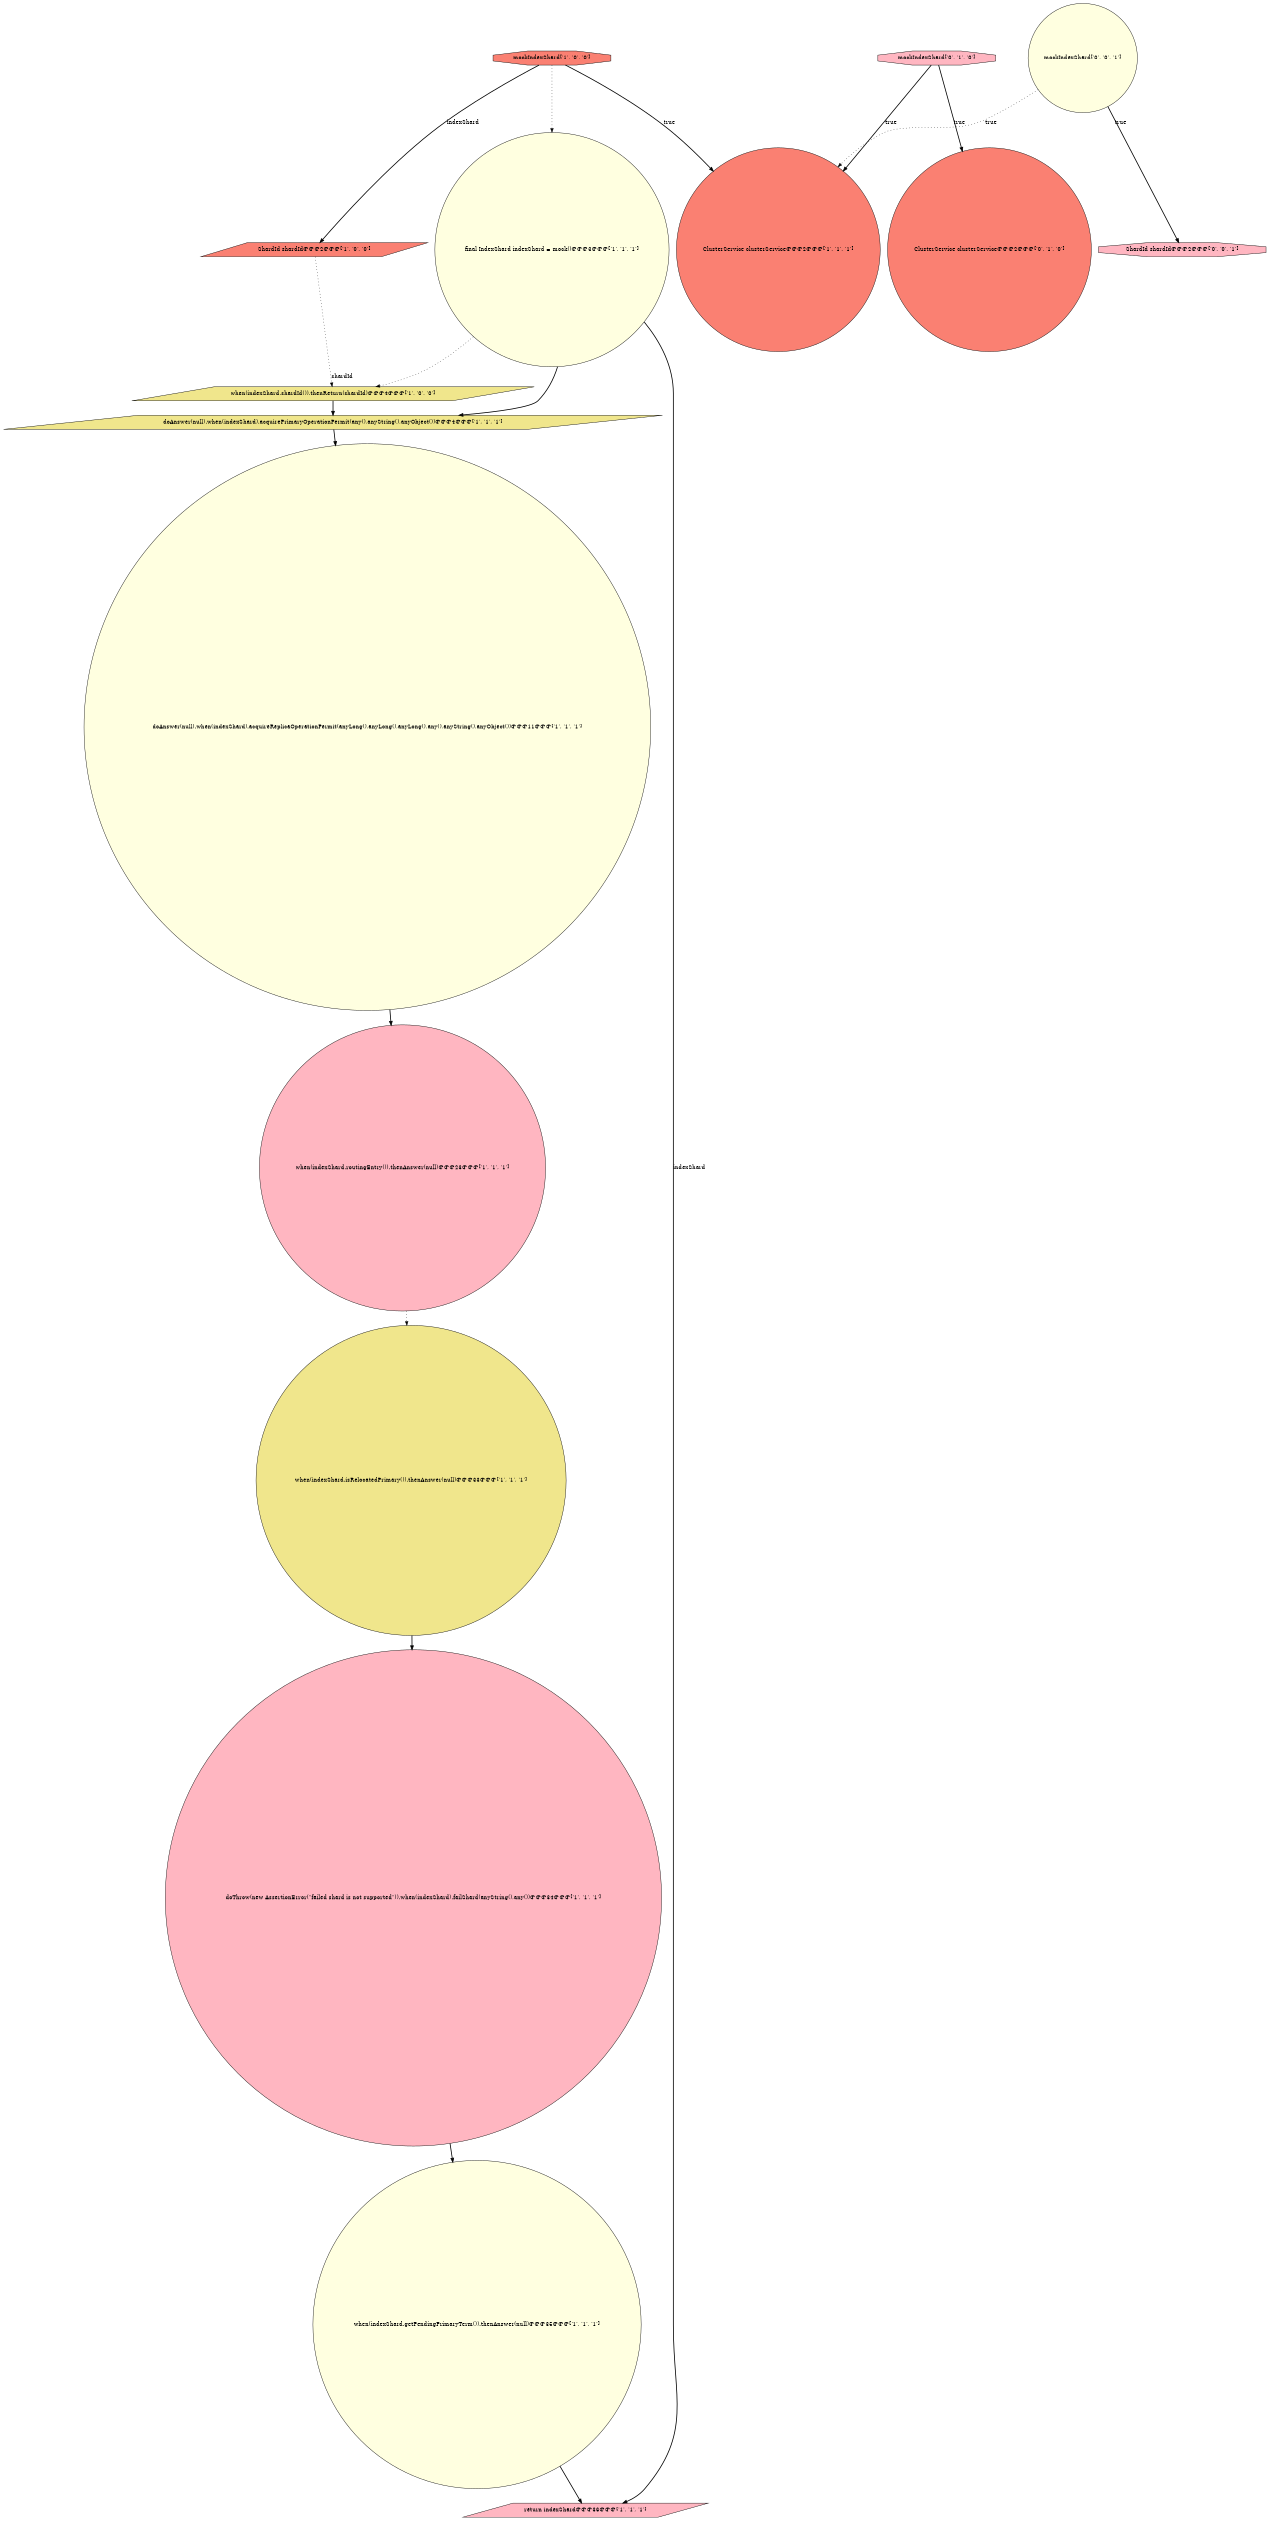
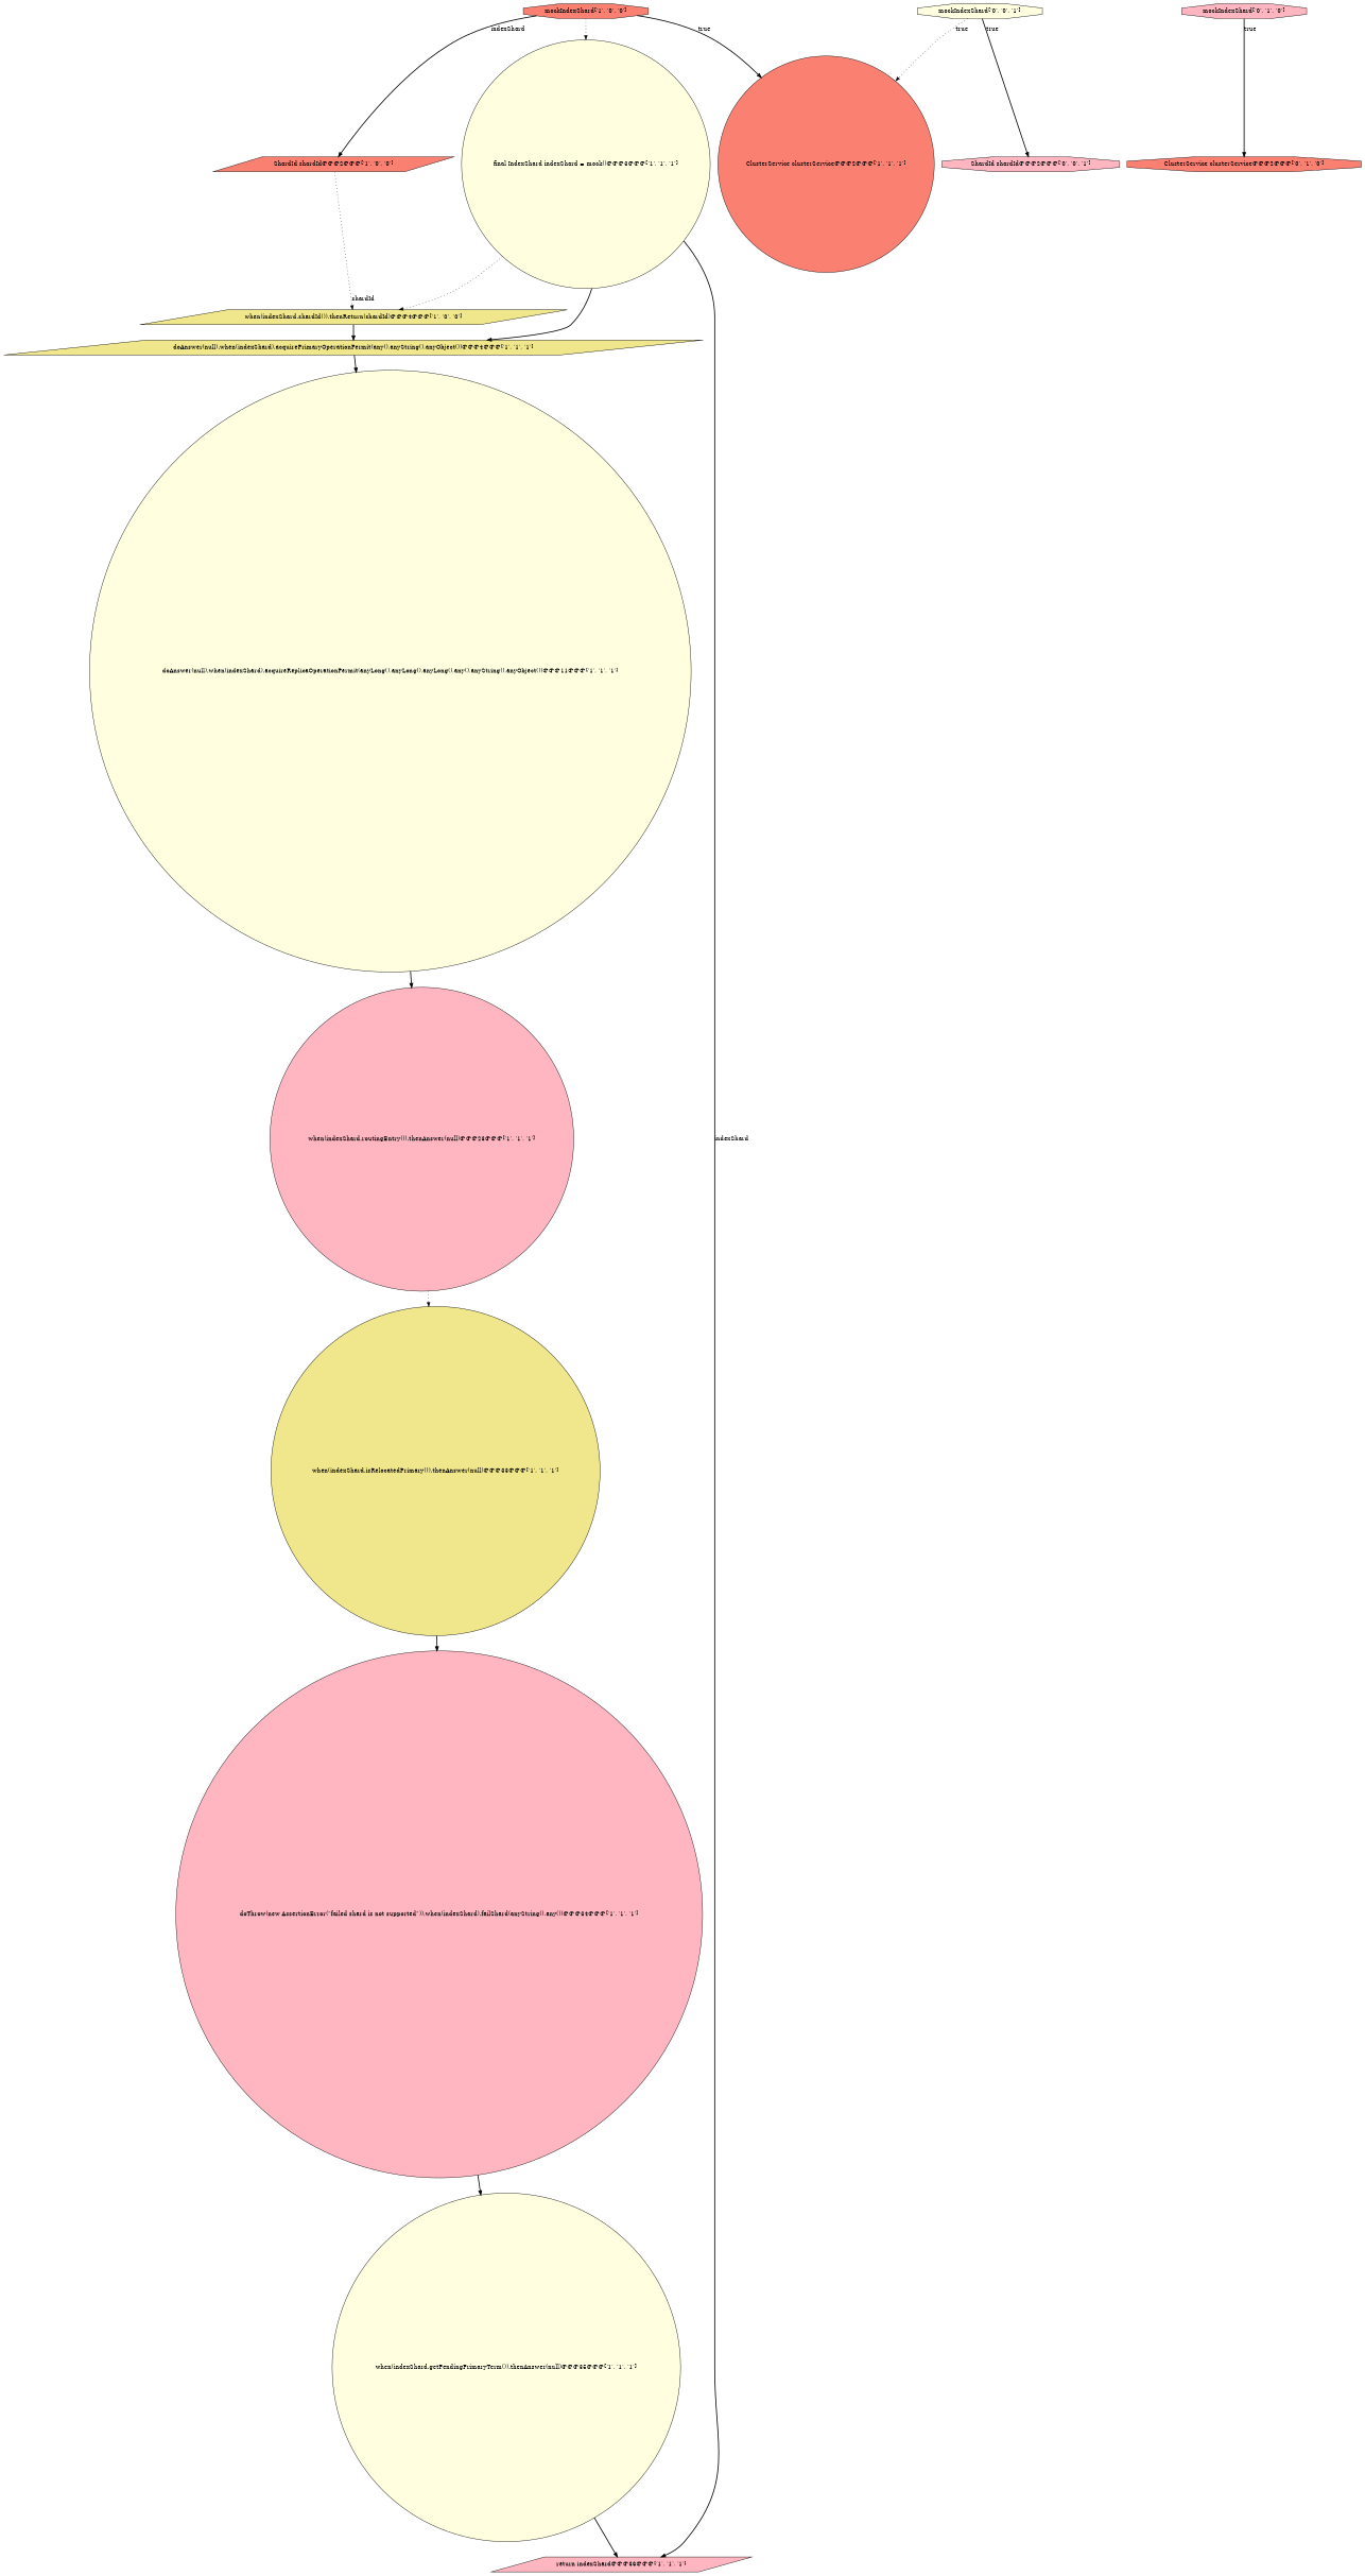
  digraph {
    node [fillcolor=lightpink shape=circle style=filled]
    edge [style=bold]
    n1 [fillcolor=khaki label="when(indexShard.isRelocatedPrimary()).thenAnswer(null)@@@33@@@['1', '1', '1']"]
    n2 [label="doThrow(new AssertionError(\"failed shard is not supported\")).when(indexShard).failShard(anyString(),any())@@@34@@@['1', '1', '1']"]
    n3 [fillcolor=lightyellow label="when(indexShard.getPendingPrimaryTerm()).thenAnswer(null)@@@35@@@['1', '1', '1']"]
    n4 [label="return indexShard@@@36@@@['1', '1', '1']" shape=parallelogram]
    n5 [fillcolor=salmon label="ClusterService clusterService@@@2@@@['1', '1', '1']"]
    n6 [label="mockIndexShard['0', '1', '0']" shape=octagon]
-   n7 [fillcolor=salmon label="ClusterService clusterService@@@2@@@['0', '1', '0']"]
+   n7 [fillcolor=salmon label="ClusterService clusterService@@@2@@@['0', '1', '0']" shape=octagon]
    n8 [fillcolor=lightyellow label="final IndexShard indexShard = mock()@@@3@@@['1', '1', '1']"]
    n9 [fillcolor=khaki label="doAnswer(null).when(indexShard).acquirePrimaryOperationPermit(any(),anyString(),anyObject())@@@4@@@['1', '1', '1']" shape=parallelogram]
    n10 [fillcolor=khaki label="when(indexShard.shardId()).thenReturn(shardId)@@@4@@@['1', '0', '0']" shape=parallelogram]
    n11 [label="when(indexShard.routingEntry()).thenAnswer(null)@@@23@@@['1', '1', '1']"]
    n12 [fillcolor=lightyellow label="doAnswer(null).when(indexShard).acquireReplicaOperationPermit(anyLong(),anyLong(),anyLong(),any(),anyString(),anyObject())@@@11@@@['1', '1', '1']"]
    n13 [label="ShardId shardId@@@2@@@['0', '0', '1']" shape=octagon]
    n14 [fillcolor=salmon label="mockIndexShard['1', '0', '0']" shape=octagon]
    n15 [fillcolor=salmon label="ShardId shardId@@@2@@@['1', '0', '0']" shape=parallelogram]
-   n16 [fillcolor=lightyellow label="mockIndexShard['0', '0', '1']"]
+   n16 [fillcolor=lightyellow label="mockIndexShard['0', '0', '1']" shape=octagon]
    n1 -> n2
    n2 -> n3
    n3 -> n4
-   n6 -> n5 [label=true]
    n6 -> n7 [label=true]
    n8 -> n4 [label=indexShard]
    n8 -> n9
    n8 -> n10 [style=dotted]
    n9 -> n12
    n10 -> n9
    n11 -> n1 [style=dotted]
    n12 -> n11
    n14 -> n5 [label=true]
    n14 -> n8 [style=dotted]
    n14 -> n15 [label=indexShard]
    n15 -> n10 [label=shardId style=dotted]
    n16 -> n5 [label=true style=dotted]
    n16 -> n13 [label=true]
  }
